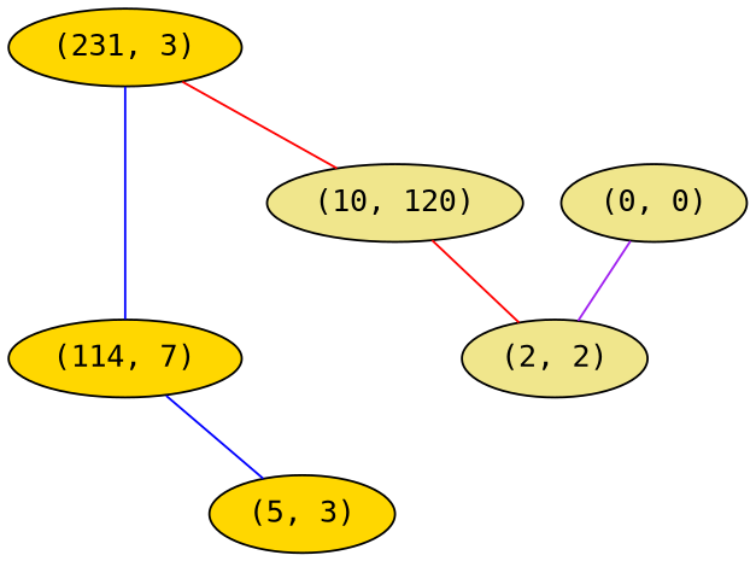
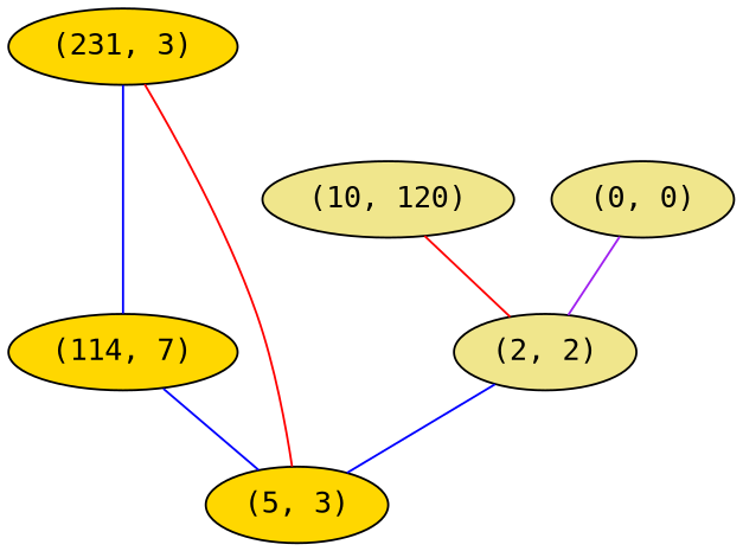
  graph {
    fontname="DejaVu Sans Mono"
    node [fillcolor=gold fontname="DejaVu Sans Mono" style=filled]
    edge [color=blue fontname="DejaVu Sans Mono" weight=3]
    "(231, 3)"
    "(114, 7)"
    "(5, 3)"
    "(0, 0)" [fillcolor=khaki]
    "(2, 2)" [fillcolor=khaki]
    "(10, 120)" [fillcolor=khaki]
    "(231, 3)" -- "(114, 7)"
-   "(231, 3)" -- "(10, 120)" [color=red weight=1]
+   "(231, 3)" -- "(5, 3)" [color=red weight=1]
    "(114, 7)" -- "(5, 3)"
    "(0, 0)" -- "(2, 2)" [color=purple weight=4]
+   "(2, 2)" -- "(5, 3)"
    "(10, 120)" -- "(2, 2)" [color=red weight=1]
  }
